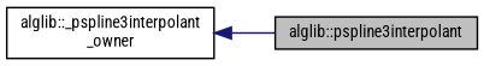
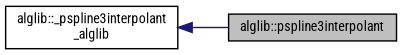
  digraph {
    rankdir=LR
    fontname="Roboto Condensed"
    node [color=black fontname="Roboto Condensed" fontsize=10 shape=record style=filled]
    n1 [fillcolor=grey75 fontcolor=black height=0.2 label="alglib::pspline3interpolant" width=0.4]
-   n2 [fillcolor=white height=0.2 label="alglib::_pspline3interpolant\l_owner" width=0.4]
+   n2 [fillcolor=white height=0.2 label="alglib::_pspline3interpolant\l_alglib" width=0.4]
    n2 -> n1 [color=midnightblue dir=back fontname="Roboto Condensed" fontsize=10 labelfontname=Helvetica labelfontsize=10 style=solid]
  }
